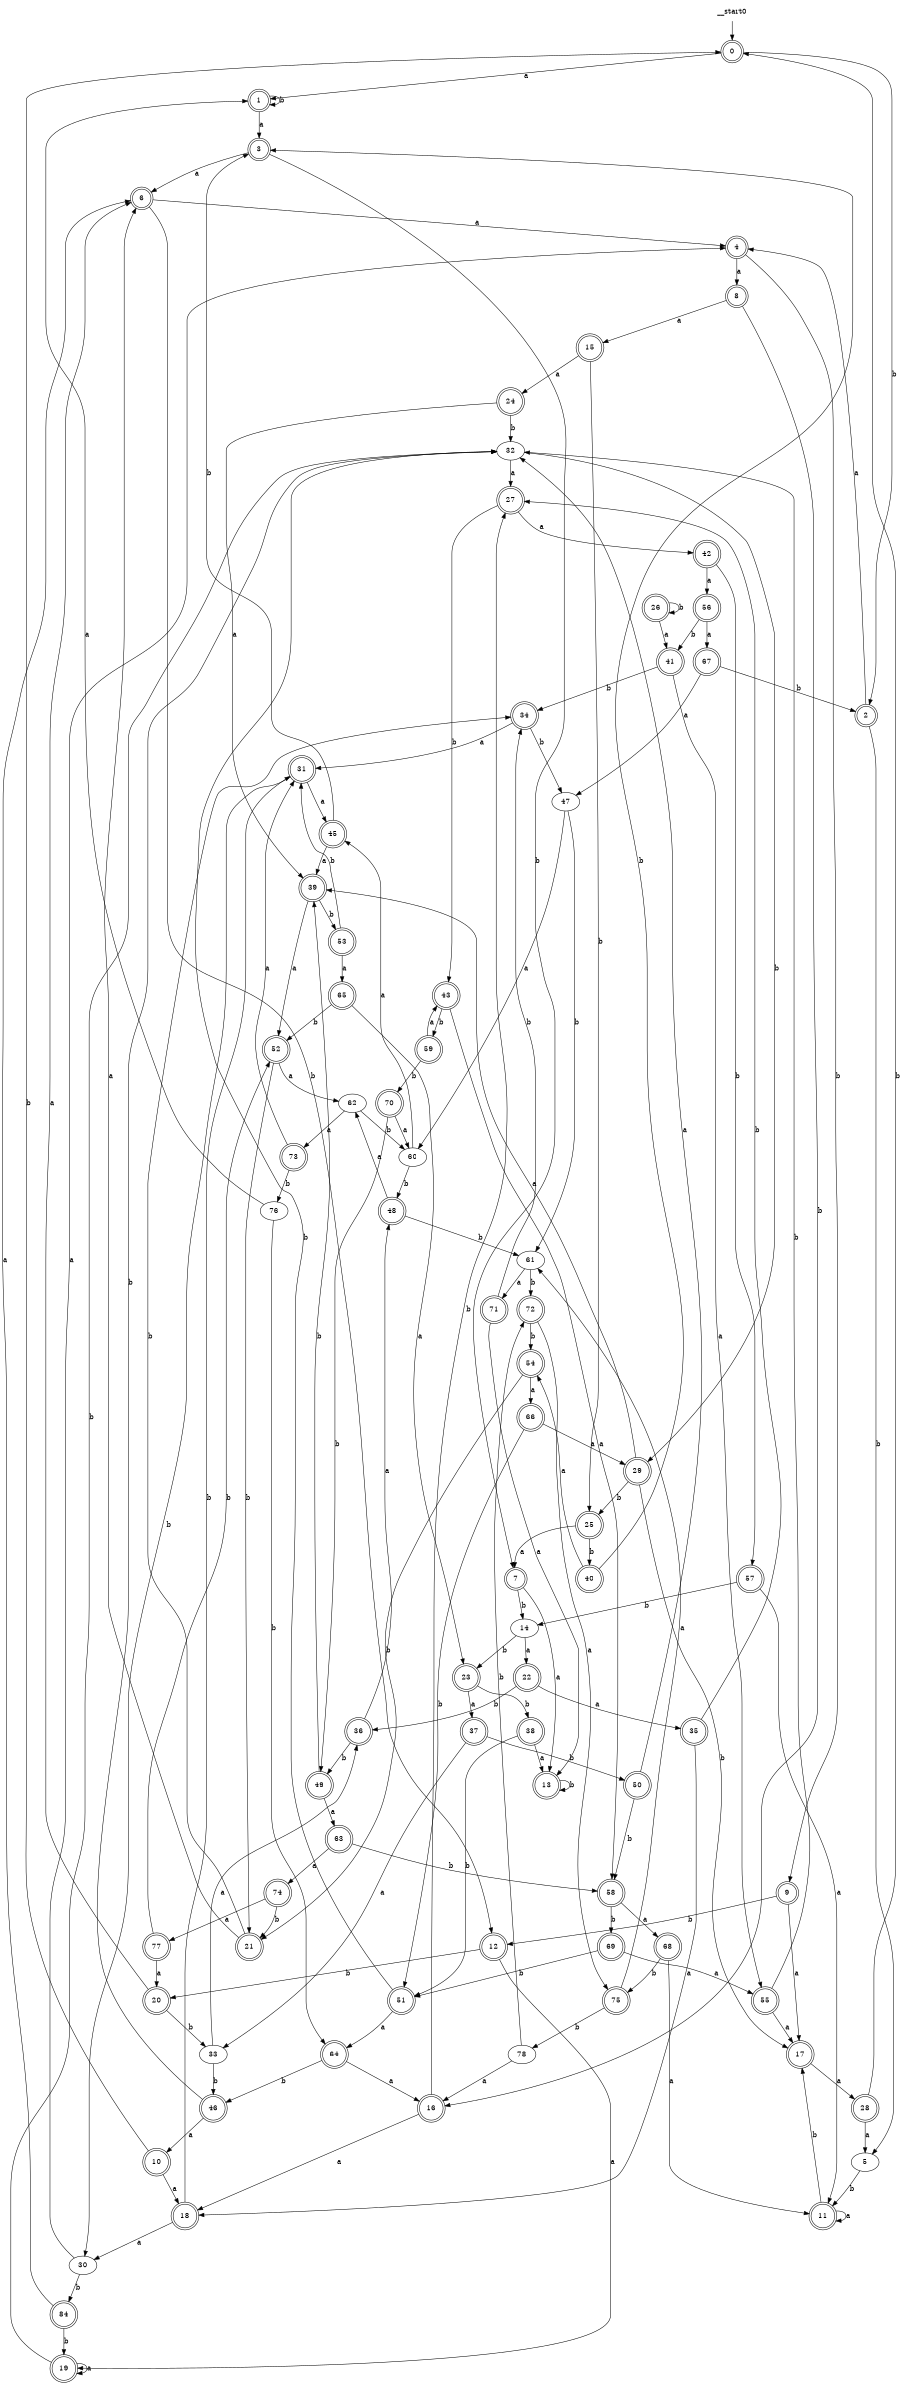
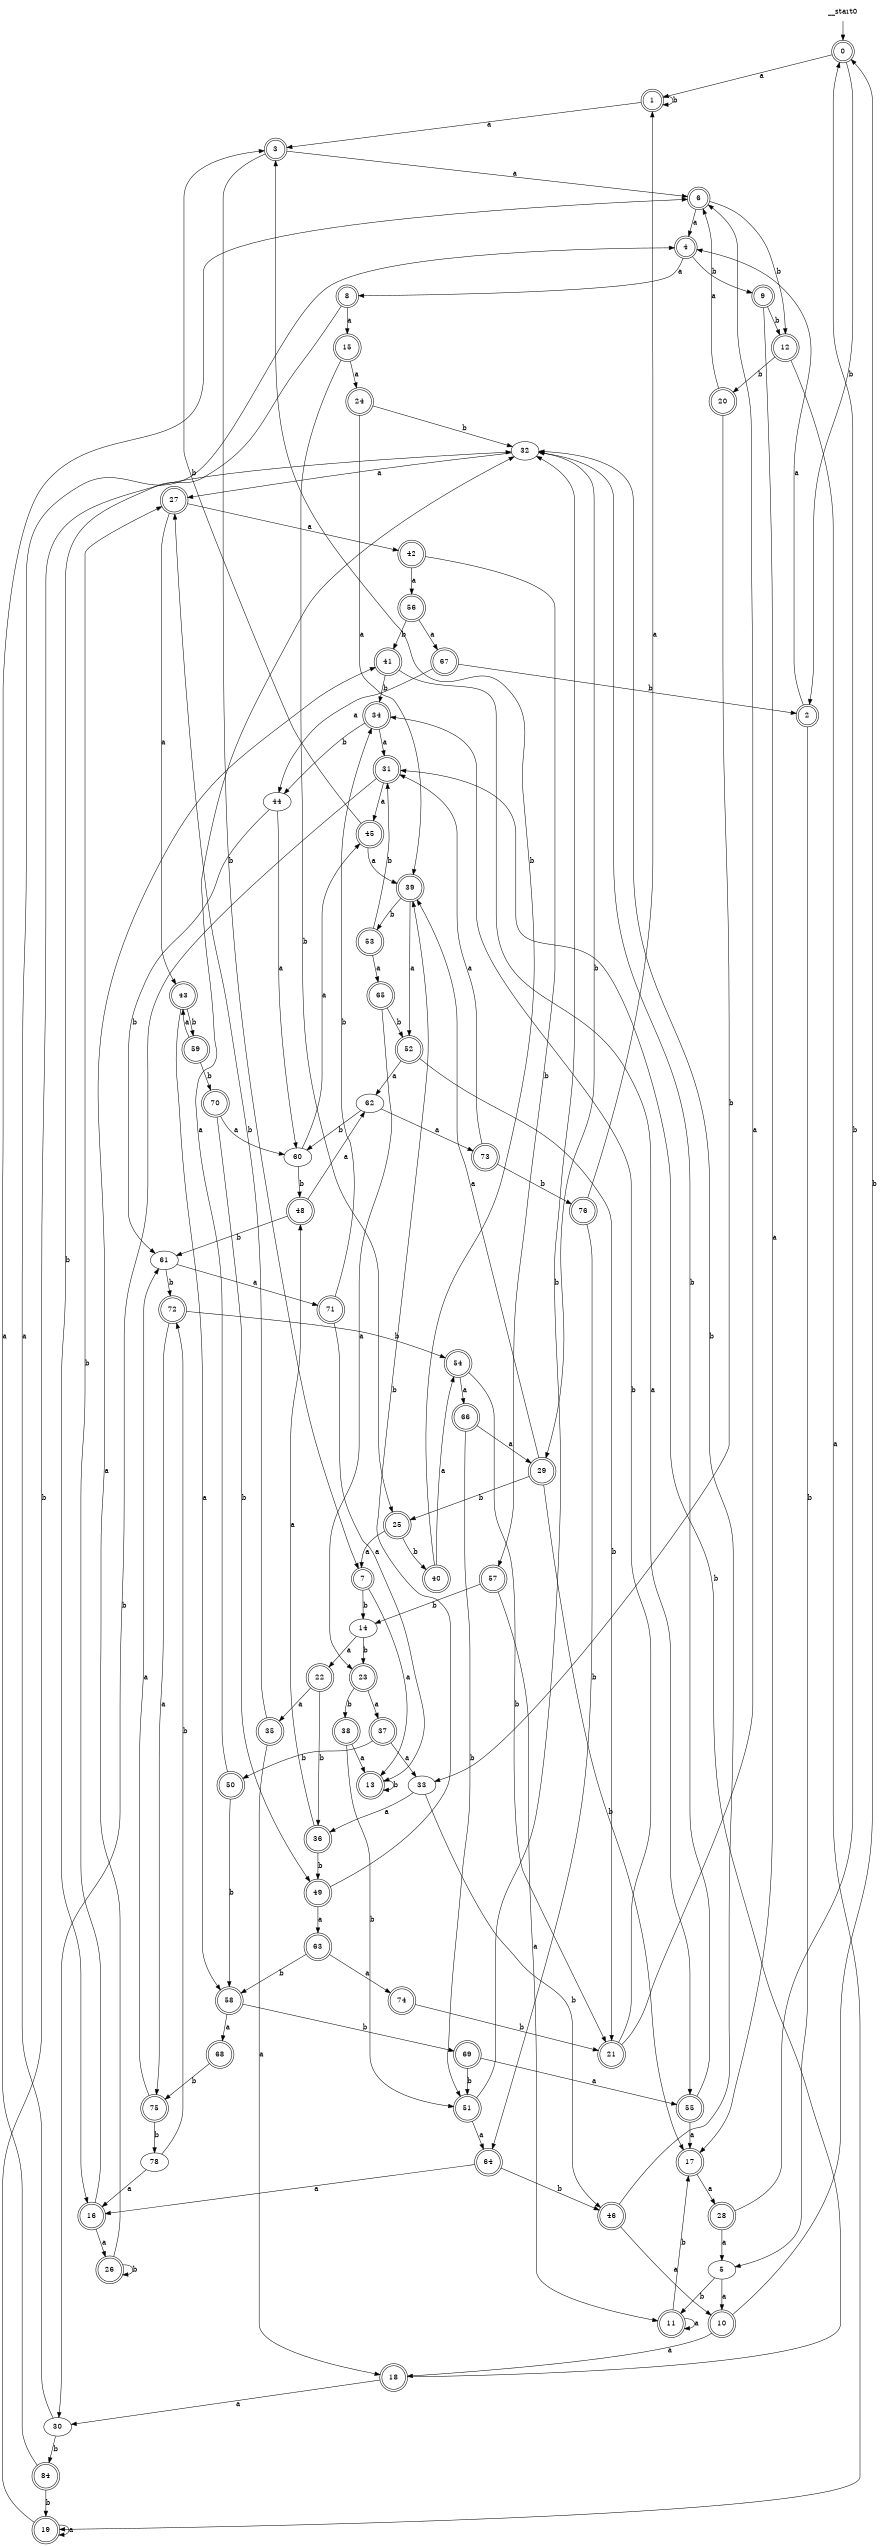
  digraph {
    node [shape=doublecircle]
    __start0 [shape=none]
    0
    1
    2
    3
    4
    5 [shape=""]
    6
    7
    8
    9
    10
    11
    12
    13
    14 [shape=""]
    15
    16
    17
    18
    19
    20
    22
    23
    24
    25
    26
    27
    28
    30 [shape=""]
    31
    32 [shape=""]
    33 [shape=""]
    21
    34
    35
    36
    37
    38
    39
    40
    41
    42
    43
    29
    n46 [label=84]
    45
    46
-   47 [shape=""]
+   47 [label=44 shape=""]
    48
    49
    50
    51
    52
    53
    54
    55
    56
    57
    58
    59
    60 [shape=""]
    61 [shape=""]
    62 [shape=""]
    63
    64
    65
    66
    67
    68
    69
    70
    71
    72
    73
    74
    75
-   76 [shape=ellipse]
-   77
+   76
    78 [shape=""]
    __start0 -> 0
    0 -> 1 [label=a]
    0 -> 2 [label=b]
    1 -> 1 [label=b]
    1 -> 3 [label=a]
    2 -> 4 [label=a]
    2 -> 5 [label=b]
    3 -> 6 [label=a]
    3 -> 7 [label=b]
    4 -> 8 [label=a]
    4 -> 9 [label=b]
+   5 -> 10 [label=a]
    5 -> 11 [label=b]
    6 -> 4 [label=a]
    6 -> 12 [label=b]
    7 -> 13 [label=a]
    7 -> 14 [label=b]
    8 -> 15 [label=a]
    8 -> 16 [label=b]
    9 -> 12 [label=b]
    9 -> 17 [label=a]
    10 -> 0 [label=b]
    10 -> 18 [label=a]
    11 -> 11 [label=a]
    11 -> 17 [label=b]
    12 -> 19 [label=a]
    12 -> 20 [label=b]
    13 -> 13 [label=b]
    14 -> 22 [label=a]
    14 -> 23 [label=b]
    15 -> 24 [label=a]
    15 -> 25 [label=b]
-   16 -> 18 [label=a]
+   16 -> 26 [label=a]
    16 -> 27 [label=b]
    17 -> 28 [label=a]
    18 -> 30 [label=a]
    18 -> 31 [label=b]
    19 -> 19 [label=a]
    19 -> 32 [label=b]
    20 -> 6 [label=a]
    20 -> 33 [label=b]
    22 -> 35 [label=a]
    22 -> 36 [label=b]
    23 -> 37 [label=a]
    23 -> 38 [label=b]
    24 -> 32 [label=b]
    24 -> 39 [label=a]
    25 -> 7 [label=a]
    25 -> 40 [label=b]
    26 -> 26 [label=b]
    26 -> 41 [label=a]
    27 -> 42 [label=a]
-   27 -> 43 [label=b]
+   27 -> 43 [label=a]
    28 -> 0 [label=b]
    28 -> 5 [label=a]
    30 -> 4 [label=a]
    30 -> n46 [label=b]
    31 -> 30 [label=b]
    31 -> 45 [label=a]
    32 -> 27 [label=a]
    32 -> 29 [label=b]
    33 -> 36 [label=a]
    33 -> 46 [label=b]
    21 -> 6 [label=a]
    21 -> 34 [label=b]
    34 -> 31 [label=a]
    34 -> 47 [label=b]
    35 -> 18 [label=a]
    35 -> 27 [label=b]
    36 -> 48 [label=a]
    36 -> 49 [label=b]
    37 -> 33 [label=a]
    37 -> 50 [label=b]
    38 -> 13 [label=a]
    38 -> 51 [label=b]
    39 -> 52 [label=a]
    39 -> 53 [label=b]
    40 -> 3 [label=b]
    40 -> 54 [label=a]
    41 -> 34 [label=b]
    41 -> 55 [label=a]
    42 -> 56 [label=a]
    42 -> 57 [label=b]
    43 -> 58 [label=a]
    43 -> 59 [label=b]
    29 -> 17 [label=b]
    29 -> 25 [label=b]
    29 -> 39 [label=a]
    n46 -> 6 [label=a]
    n46 -> 19 [label=b]
    45 -> 3 [label=b]
    45 -> 39 [label=a]
    46 -> 10 [label=a]
    46 -> 32 [label=b]
    47 -> 60 [label=a]
    47 -> 61 [label=b]
    48 -> 61 [label=b]
    48 -> 62 [label=a]
    49 -> 39 [label=b]
    49 -> 63 [label=a]
    50 -> 32 [label=a]
    50 -> 58 [label=b]
    51 -> 32 [label=b]
    51 -> 64 [label=a]
    52 -> 21 [label=b]
    52 -> 62 [label=a]
    53 -> 31 [label=b]
    53 -> 65 [label=a]
    54 -> 21 [label=b]
    54 -> 66 [label=a]
    55 -> 17 [label=a]
    55 -> 32 [label=b]
    56 -> 41 [label=b]
    56 -> 67 [label=a]
    57 -> 11 [label=a]
    57 -> 14 [label=b]
    58 -> 68 [label=a]
    58 -> 69 [label=b]
    59 -> 43 [label=a]
    59 -> 70 [label=b]
    60 -> 45 [label=a]
    60 -> 48 [label=b]
    61 -> 71 [label=a]
    61 -> 72 [label=b]
    62 -> 60 [label=b]
    62 -> 73 [label=a]
    63 -> 58 [label=b]
    63 -> 74 [label=a]
    64 -> 16 [label=a]
    64 -> 46 [label=b]
    65 -> 23 [label=a]
    65 -> 52 [label=b]
    66 -> 29 [label=a]
    66 -> 51 [label=b]
    67 -> 2 [label=b]
    67 -> 47 [label=a]
-   68 -> 11 [label=a]
    68 -> 75 [label=b]
    69 -> 51 [label=b]
    69 -> 55 [label=a]
    70 -> 49 [label=b]
    70 -> 60 [label=a]
    71 -> 13 [label=a]
    71 -> 34 [label=b]
    72 -> 54 [label=b]
    72 -> 75 [label=a]
    73 -> 31 [label=a]
    73 -> 76 [label=b]
    74 -> 21 [label=b]
-   74 -> 77 [label=a]
    75 -> 61 [label=a]
    75 -> 78 [label=b]
    76 -> 1 [label=a]
    76 -> 64 [label=b]
-   77 -> 20 [label=a]
-   77 -> 52 [label=b]
    78 -> 16 [label=a]
    78 -> 72 [label=b]
  }
